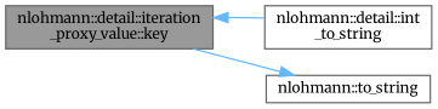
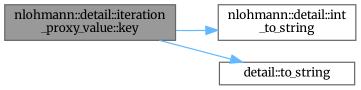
  digraph {
    fontname=Merriweather
    rankdir=LR
    node [color=grey40 fillcolor=white fontname=Merriweather fontsize=10 shape=box style=filled]
    edge [color=steelblue1 fontname=Merriweather fontsize=10 labelfontname=Helvetica labelfontsize=10 style=solid]
    n1 [color=gray40 fillcolor=grey60 fontcolor=black height=0.2 label="nlohmann::detail::iteration\l_proxy_value::key" width=0.4]
    n2 [height=0.2 label="nlohmann::detail::int\l_to_string" width=0.4]
-   n3 [height=0.2 label="nlohmann::to_string" width=0.4]
-   n2 -> n1
+   n3 [height=0.2 label="detail::to_string" width=0.4]
+   n1 -> n2
    n1 -> n3
  }
